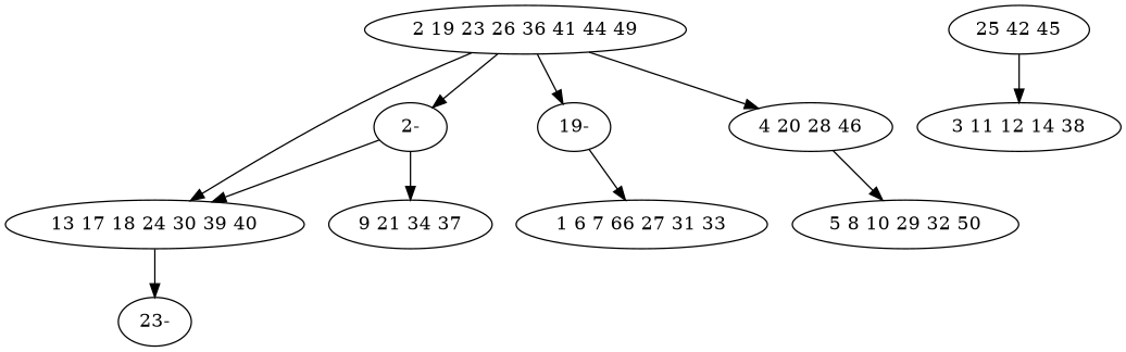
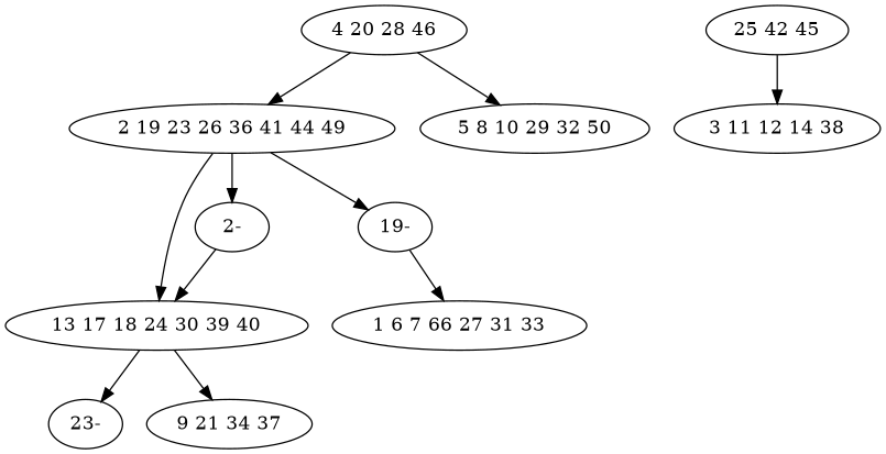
  digraph {
    n1 [label="2 19 23 26 36 41 44 49"]
    n2 [label="13 17 18 24 30 39 40"]
    n3 [label="2-"]
    n4 [label="19-"]
    n5 [label="4 20 28 46"]
    n6 [label="23-"]
    n7 [label="9 21 34 37"]
    n8 [label="1 6 7 66 27 31 33"]
    n9 [label="5 8 10 29 32 50"]
    n10 [label="25 42 45"]
    n11 [label="3 11 12 14 38"]
    n1 -> n2
    n1 -> n3
    n1 -> n4
-   n1 -> n5
+   n5 -> n1
    n2 -> n6
-   n3 -> n7
+   n2 -> n7
    n3 -> n2
    n4 -> n8
    n5 -> n9
    n10 -> n11
  }
